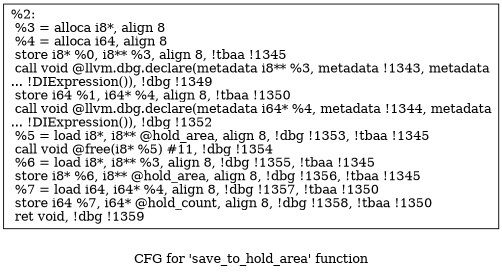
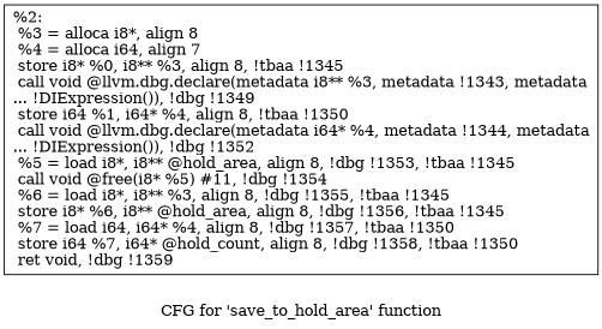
  digraph {
    label="CFG for 'save_to_hold_area' function"
    rankdir=LR
-   n1 [label="{%2:\l  %3 = alloca i8*, align 8\l  %4 = alloca i64, align 8\l  store i8* %0, i8** %3, align 8, !tbaa !1345\l  call void @llvm.dbg.declare(metadata i8** %3, metadata !1343, metadata\l... !DIExpression()), !dbg !1349\l  store i64 %1, i64* %4, align 8, !tbaa !1350\l  call void @llvm.dbg.declare(metadata i64* %4, metadata !1344, metadata\l... !DIExpression()), !dbg !1352\l  %5 = load i8*, i8** @hold_area, align 8, !dbg !1353, !tbaa !1345\l  call void @free(i8* %5) #11, !dbg !1354\l  %6 = load i8*, i8** %3, align 8, !dbg !1355, !tbaa !1345\l  store i8* %6, i8** @hold_area, align 8, !dbg !1356, !tbaa !1345\l  %7 = load i64, i64* %4, align 8, !dbg !1357, !tbaa !1350\l  store i64 %7, i64* @hold_count, align 8, !dbg !1358, !tbaa !1350\l  ret void, !dbg !1359\l}" shape=record]
+   n1 [label="{%2:\l  %3 = alloca i8*, align 8\l  %4 = alloca i64, align 7\l  store i8* %0, i8** %3, align 8, !tbaa !1345\l  call void @llvm.dbg.declare(metadata i8** %3, metadata !1343, metadata\l... !DIExpression()), !dbg !1349\l  store i64 %1, i64* %4, align 8, !tbaa !1350\l  call void @llvm.dbg.declare(metadata i64* %4, metadata !1344, metadata\l... !DIExpression()), !dbg !1352\l  %5 = load i8*, i8** @hold_area, align 8, !dbg !1353, !tbaa !1345\l  call void @free(i8* %5) #11, !dbg !1354\l  %6 = load i8*, i8** %3, align 8, !dbg !1355, !tbaa !1345\l  store i8* %6, i8** @hold_area, align 8, !dbg !1356, !tbaa !1345\l  %7 = load i64, i64* %4, align 8, !dbg !1357, !tbaa !1350\l  store i64 %7, i64* @hold_count, align 8, !dbg !1358, !tbaa !1350\l  ret void, !dbg !1359\l}" shape=record]
  }
